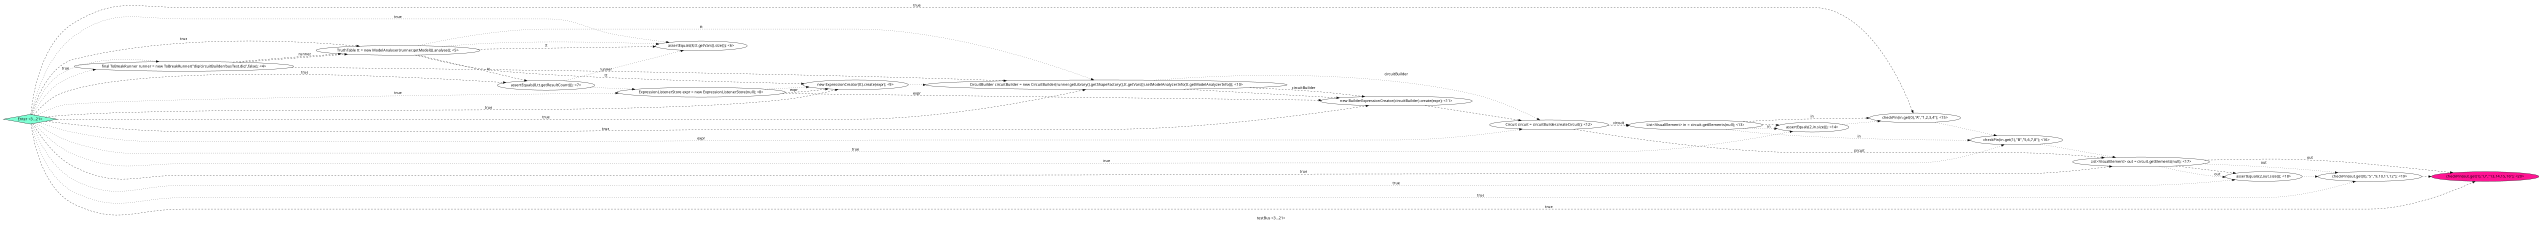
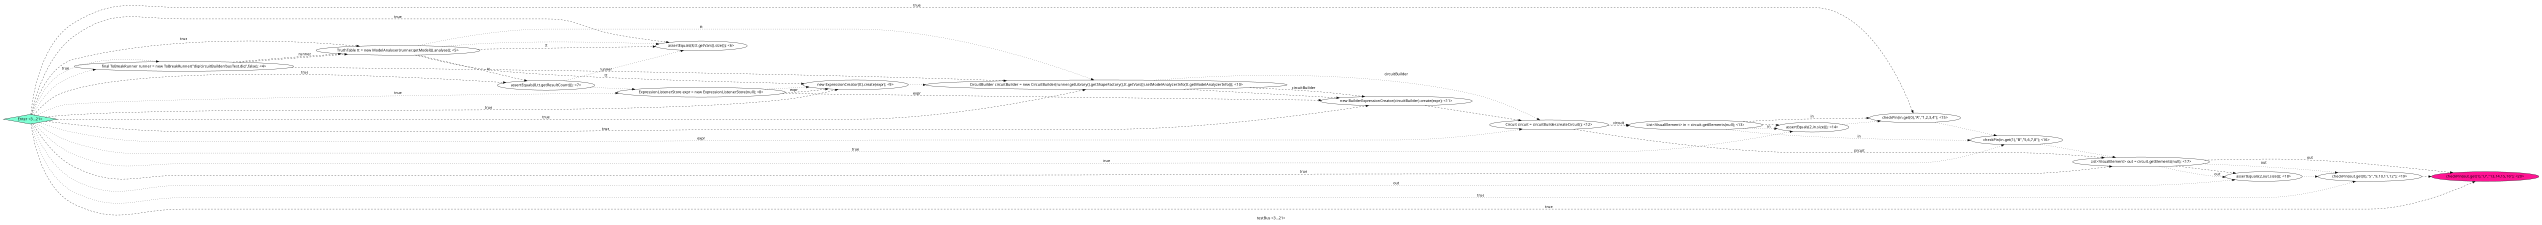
  digraph {
    fontname="Noto Sans"
    label="testBus <3...21>"
    rankdir=LR
    node [fillcolor=white fontname="Noto Sans" shape=ellipse style=filled]
    edge [fontname="Noto Sans" style=dashed]
    n1 [label="final ToBreakRunner runner = new ToBreakRunner(\"dig/circuitBuilder/busTest.dig\",false); <4>"]
    n2 [label="TruthTable tt = new ModelAnalyser(runner.getModel()).analyse(); <5>"]
    n3 [label="CircuitBuilder circuitBuilder = new CircuitBuilder(runner.getLibrary().getShapeFactory(),tt.getVars()).setModelAnalyzerInfo(tt.getModelAnalyzerInfo()); <10>"]
    n4 [label="new ExpressionCreator(tt).create(expr); <9>"]
    n5 [label="assertEquals(8,tt.getVars().size()); <6>"]
    n6 [label="assertEquals(8,tt.getResultCount()); <7>"]
    n7 [label="new BuilderExpressionCreator(circuitBuilder).create(expr); <11>"]
    n8 [label="Circuit circuit = circuitBuilder.createCircuit(); <12>"]
    n9 [label="ExpressionListenerStore expr = new ExpressionListenerStore(null); <8>"]
    n10 [label="checkPin(in.get(1),\"B\",\"5,6,7,8\"); <16>"]
    n11 [label="List<VisualElement> out = circuit.getElements(null); <17>"]
    n12 [label="checkPin(out.get(0),\"S\",\"9,10,11,12\"); <19>"]
    n13 [fillcolor=deeppink label="checkPin(out.get(1),\"U\",\"13,14,15,16\"); <20>"]
    n14 [label="assertEquals(2,out.size()); <18>"]
    n15 [label="List<VisualElement> in = circuit.getElements(null); <13>"]
    n16 [label="checkPin(in.get(0),\"A\",\"1,2,3,4\"); <15>"]
    n17 [label="assertEquals(2,in.size()); <14>"]
    n18 [fillcolor=aquamarine label="Enter <3...21>" shape=diamond]
    n1 -> n2 [label=runner]
    n1 -> n2
    n1 -> n3 [label=runner]
    n2 -> n3 [label=tt style=dotted]
    n2 -> n4 [label=tt]
    n2 -> n5 [label=tt]
    n2 -> n5 [style=dotted]
    n2 -> n6 [label=tt]
    n3 -> n7 [label=circuitBuilder]
    n3 -> n7
    n3 -> n8 [label=circuitBuilder style=dotted]
    n4 -> n3 [style=dotted]
    n6 -> n5 [style=dotted]
    n6 -> n9 [style=dotted]
    n7 -> n8
    n8 -> n11 [label=circuit]
    n8 -> n15 [label=circuit style=dotted]
    n8 -> n15
    n9 -> n4 [label=expr]
    n9 -> n4 [style=dotted]
    n9 -> n7 [label=expr]
    n10 -> n11 [style=dotted]
    n11 -> n12 [label=out style=dotted]
    n11 -> n13 [label=out]
    n11 -> n14 [label=out style=dotted]
    n11 -> n14
    n12 -> n13
    n14 -> n12 [style=dotted]
    n15 -> n10 [label=in style=dotted]
    n15 -> n16 [label=in]
    n15 -> n17 [label=in style=dotted]
    n15 -> n17
    n16 -> n10 [style=dotted]
    n17 -> n16 [style=dotted]
    n18 -> n1 [label=true style=dotted]
    n18 -> n1 [style=dotted]
    n18 -> n2 [label=true]
    n18 -> n3 [label=true]
    n18 -> n4 [label=true]
-   n18 -> n5 [label=true style=dotted]
+   n18 -> n5 [label=true]
    n18 -> n6 [label=true]
    n18 -> n7 [label=true]
    n18 -> n8 [label=expr style=dotted]
    n18 -> n9 [label=true style=dotted]
    n18 -> n10 [label=true style=dotted]
    n18 -> n11 [label=true]
    n18 -> n12 [label=true style=dotted]
    n18 -> n13 [label=true]
-   n18 -> n14 [label=true style=dotted]
+   n18 -> n14 [label=out style=dotted]
    n18 -> n16 [label=true]
    n18 -> n17 [label=true style=dotted]
  }
